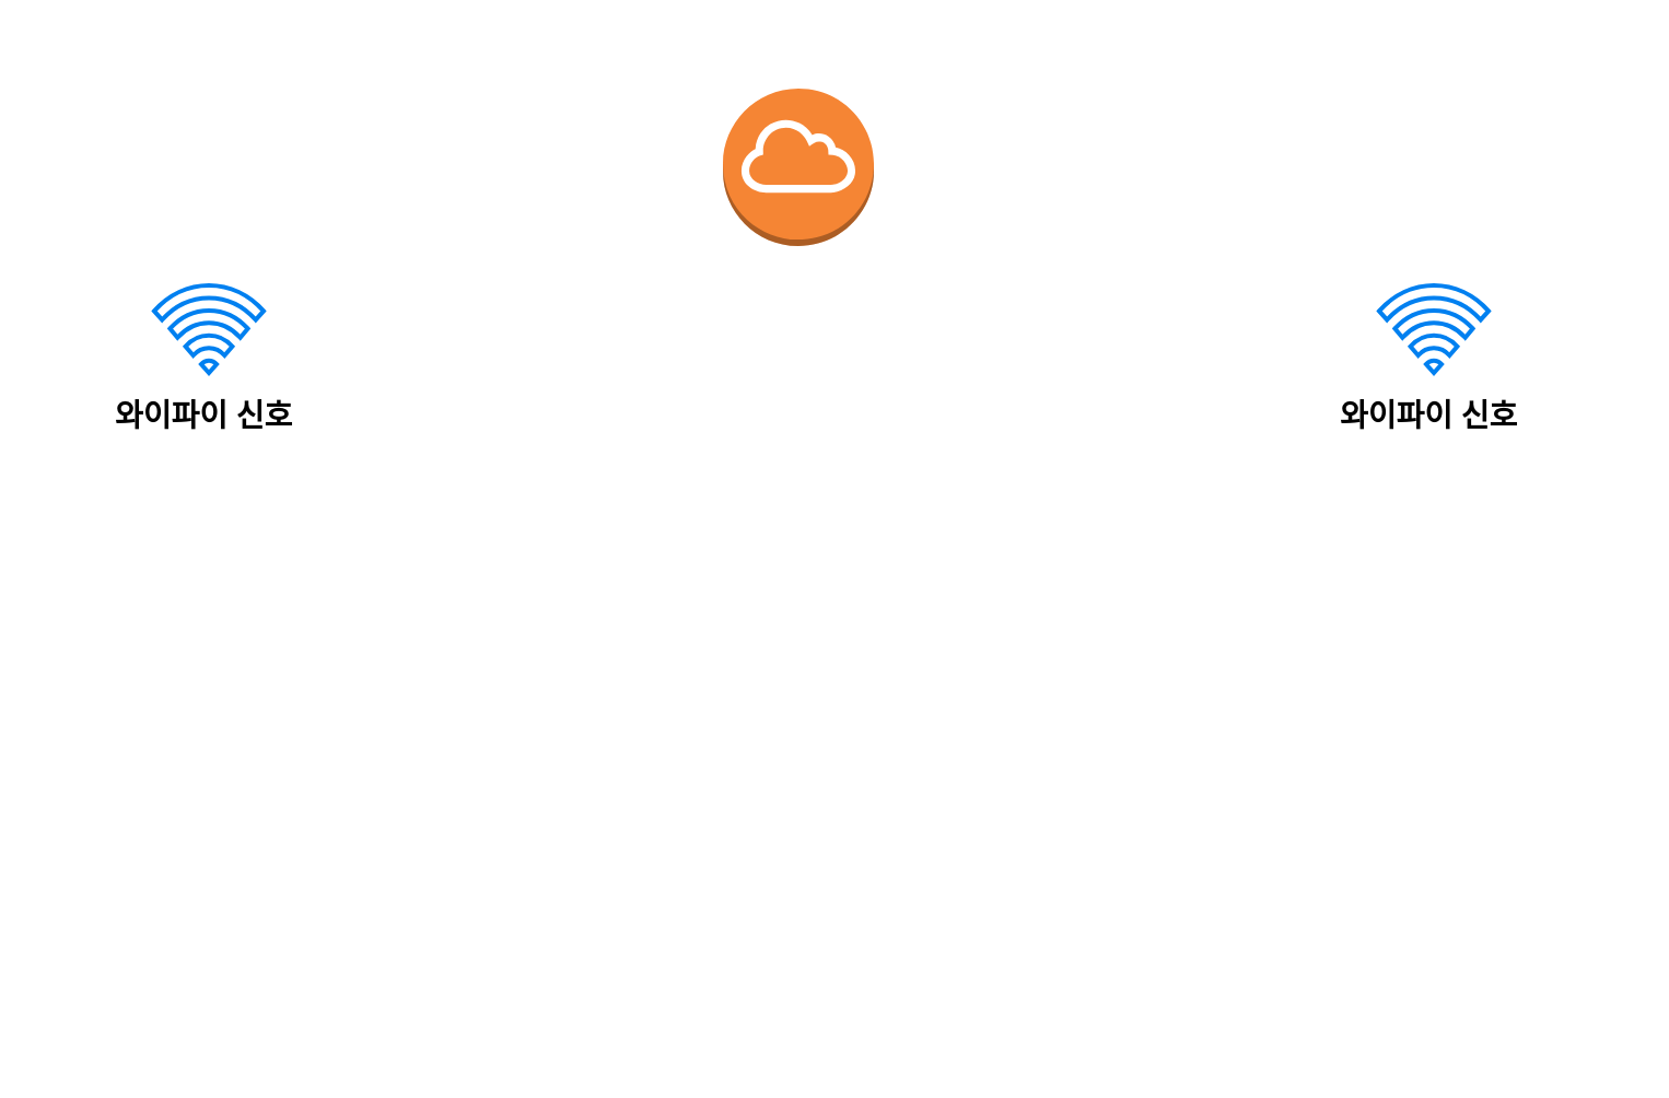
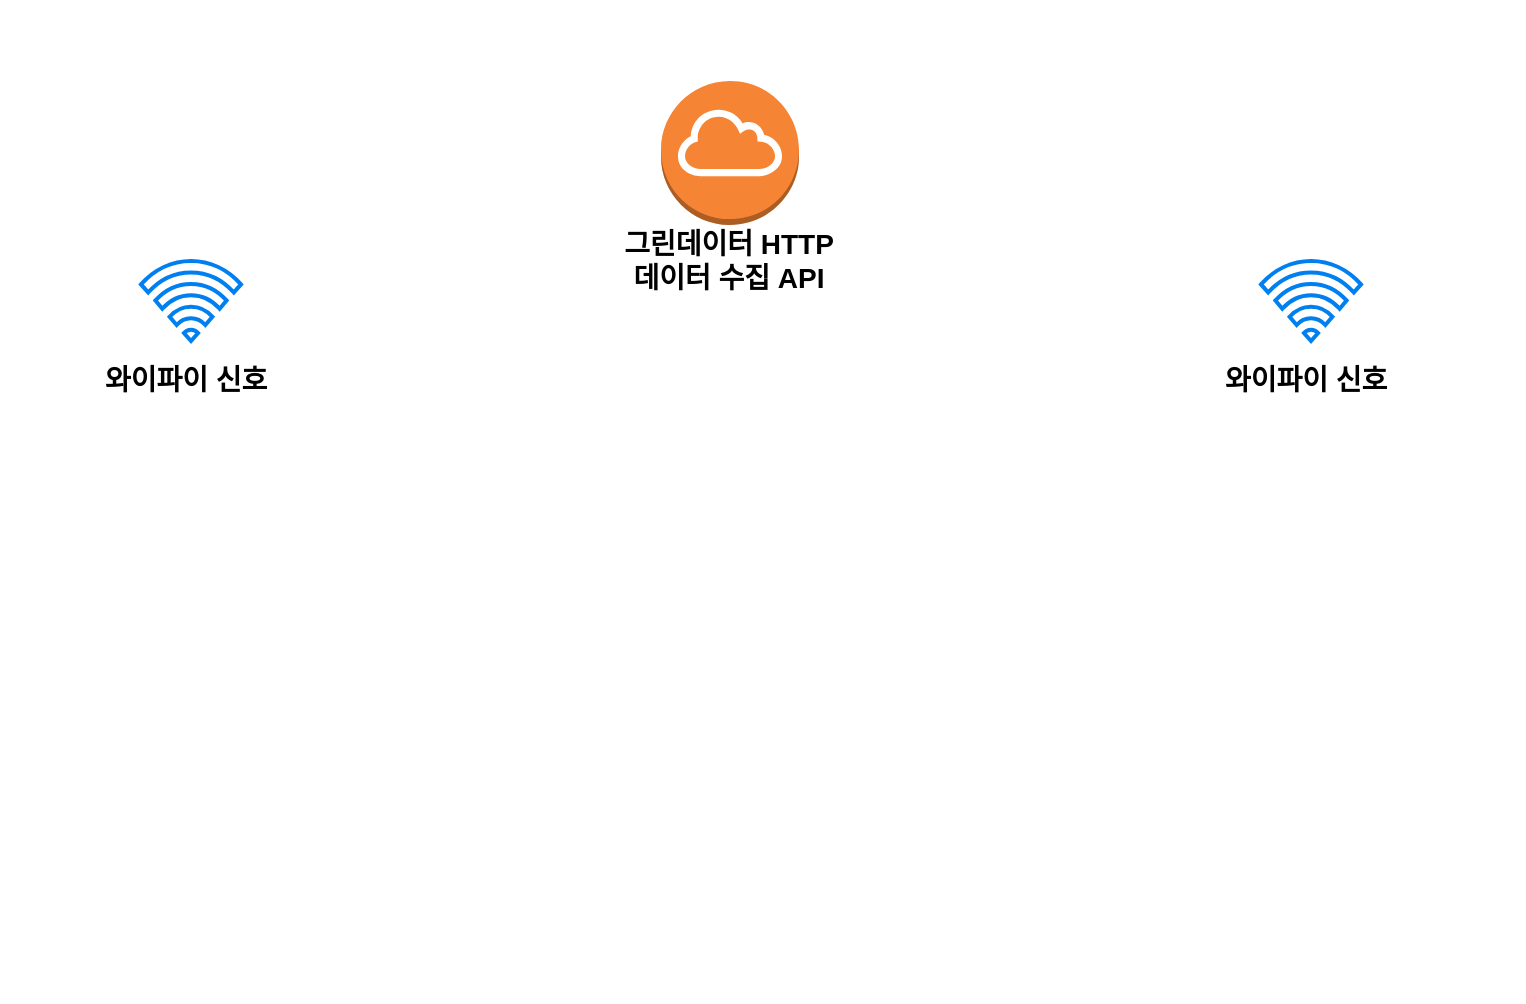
  <mxCell id="0" />
  <mxCell id="1" parent="0" />
  <mxCell id="2" value="" style="shape=image;verticalLabelPosition=bottom;labelBackgroundColor=#ffffff;verticalAlign=top;aspect=fixed;imageAspect=0;image=https://image.freepik.com/free-vector/golf-field-flag-green-grass-tree-outdoor-sport-landscape_7081-1920.jpg;" vertex="1" parent="1"><mxGeometry x="20" y="20" width="720.48" height="460" as="geometry" /></mxCell>
  <mxCell id="3" value="" style="html=1;verticalLabelPosition=bottom;align=center;labelBackgroundColor=#ffffff;verticalAlign=top;strokeWidth=2;strokeColor=#0080F0;shadow=0;dashed=0;shape=mxgraph.ios7.icons.wifi;pointerEvents=1" vertex="1" parent="1"><mxGeometry x="70" y="130" width="50" height="40" as="geometry" /></mxCell>
  <mxCell id="4" value="&lt;font style=&quot;font-size: 14px&quot;&gt;&lt;b&gt;와이파이 신호&amp;nbsp;&lt;/b&gt;&lt;/font&gt;" style="text;html=1;strokeColor=none;fillColor=none;align=center;verticalAlign=middle;whiteSpace=wrap;rounded=0;" vertex="1" parent="1"><mxGeometry x="50" y="180" width="90" height="20" as="geometry" /></mxCell>
  <mxCell id="5" value="" style="html=1;verticalLabelPosition=bottom;align=center;labelBackgroundColor=#ffffff;verticalAlign=top;strokeWidth=2;strokeColor=#0080F0;shadow=0;dashed=0;shape=mxgraph.ios7.icons.wifi;pointerEvents=1" vertex="1" parent="1"><mxGeometry x="630" y="130" width="50" height="40" as="geometry" /></mxCell>
  <mxCell id="6" value="&lt;font style=&quot;font-size: 14px&quot;&gt;&lt;b&gt;와이파이 신호&amp;nbsp;&lt;/b&gt;&lt;/font&gt;" style="text;html=1;strokeColor=none;fillColor=none;align=center;verticalAlign=middle;whiteSpace=wrap;rounded=0;" vertex="1" parent="1"><mxGeometry x="610" y="180" width="90" height="20" as="geometry" /></mxCell>
  <mxCell id="7" value="" style="outlineConnect=0;dashed=0;verticalLabelPosition=bottom;verticalAlign=top;align=center;html=1;shape=mxgraph.aws3.internet_gateway;fillColor=#F58534;gradientColor=none;" vertex="1" parent="1"><mxGeometry x="330" y="40" width="69" height="72" as="geometry" /></mxCell>
+ <mxCell id="8" value="&lt;span style=&quot;font-size: 14px&quot;&gt;&lt;b&gt;그린데이터 HTTP 데이터 수집 API&lt;/b&gt;&lt;/span&gt;" style="text;html=1;strokeColor=none;fillColor=none;align=center;verticalAlign=middle;whiteSpace=wrap;rounded=0;" vertex="1" parent="1"><mxGeometry x="309" y="120" width="111" height="20" as="geometry" /></mxCell>
